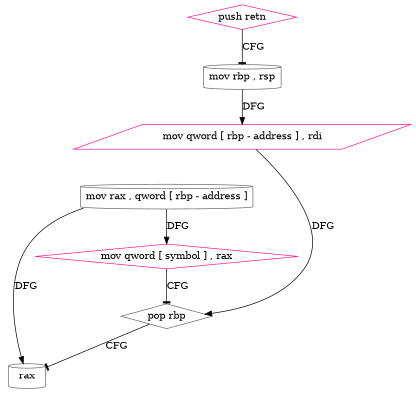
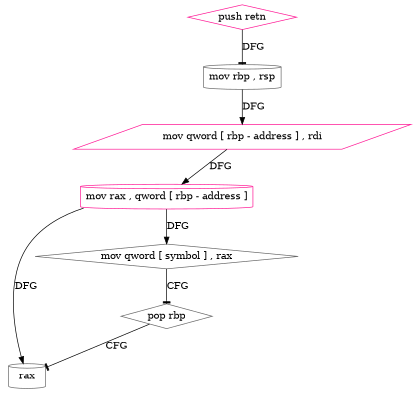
  digraph {
    node [color=gray40 shape=diamond]
    edge [arrowhead=normal]
    n1 [color=deeppink label="push retn"]
    n2 [label="mov rbp , rsp" shape=cylinder]
    n3 [color=deeppink label="mov qword [ rbp - address ] , rdi" shape=parallelogram]
-   n4 [label="mov rax , qword [ rbp - address ]" shape=cylinder]
-   n5 [color=deeppink label="mov qword [ symbol ] , rax"]
+   n4 [color=deeppink label="mov rax , qword [ rbp - address ]" shape=cylinder]
+   n5 [label="mov qword [ symbol ] , rax"]
    n6 [label=rax shape=cylinder]
    n7 [label="pop rbp"]
-   n1 -> n2 [arrowhead=tee label=CFG]
+   n1 -> n2 [arrowhead=tee label=DFG]
    n2 -> n3 [label=DFG]
-   n3 -> n7 [label=DFG]
+   n3 -> n4 [label=DFG]
    n4 -> n5 [label=DFG]
    n4 -> n6 [label=DFG]
    n5 -> n7 [arrowhead=tee label=CFG]
    n7 -> n6 [arrowhead=tee label=CFG]
  }
